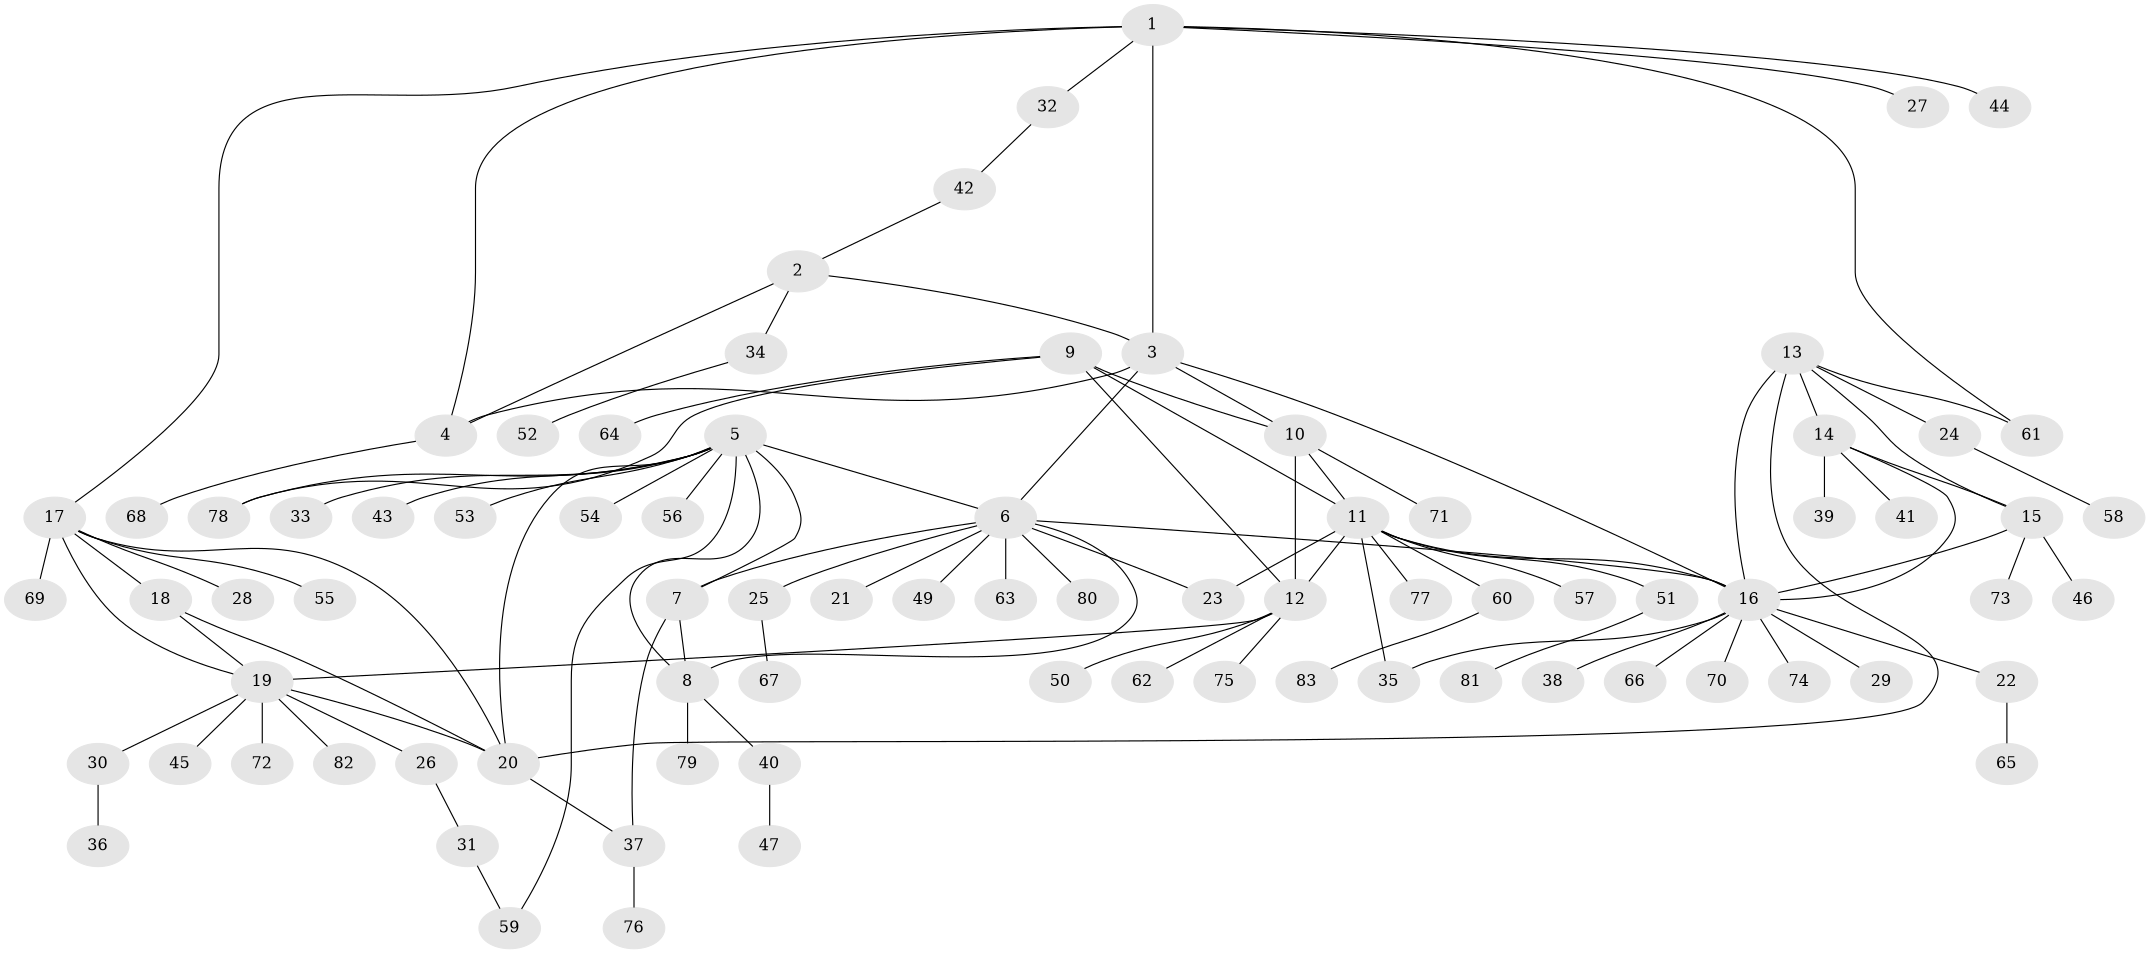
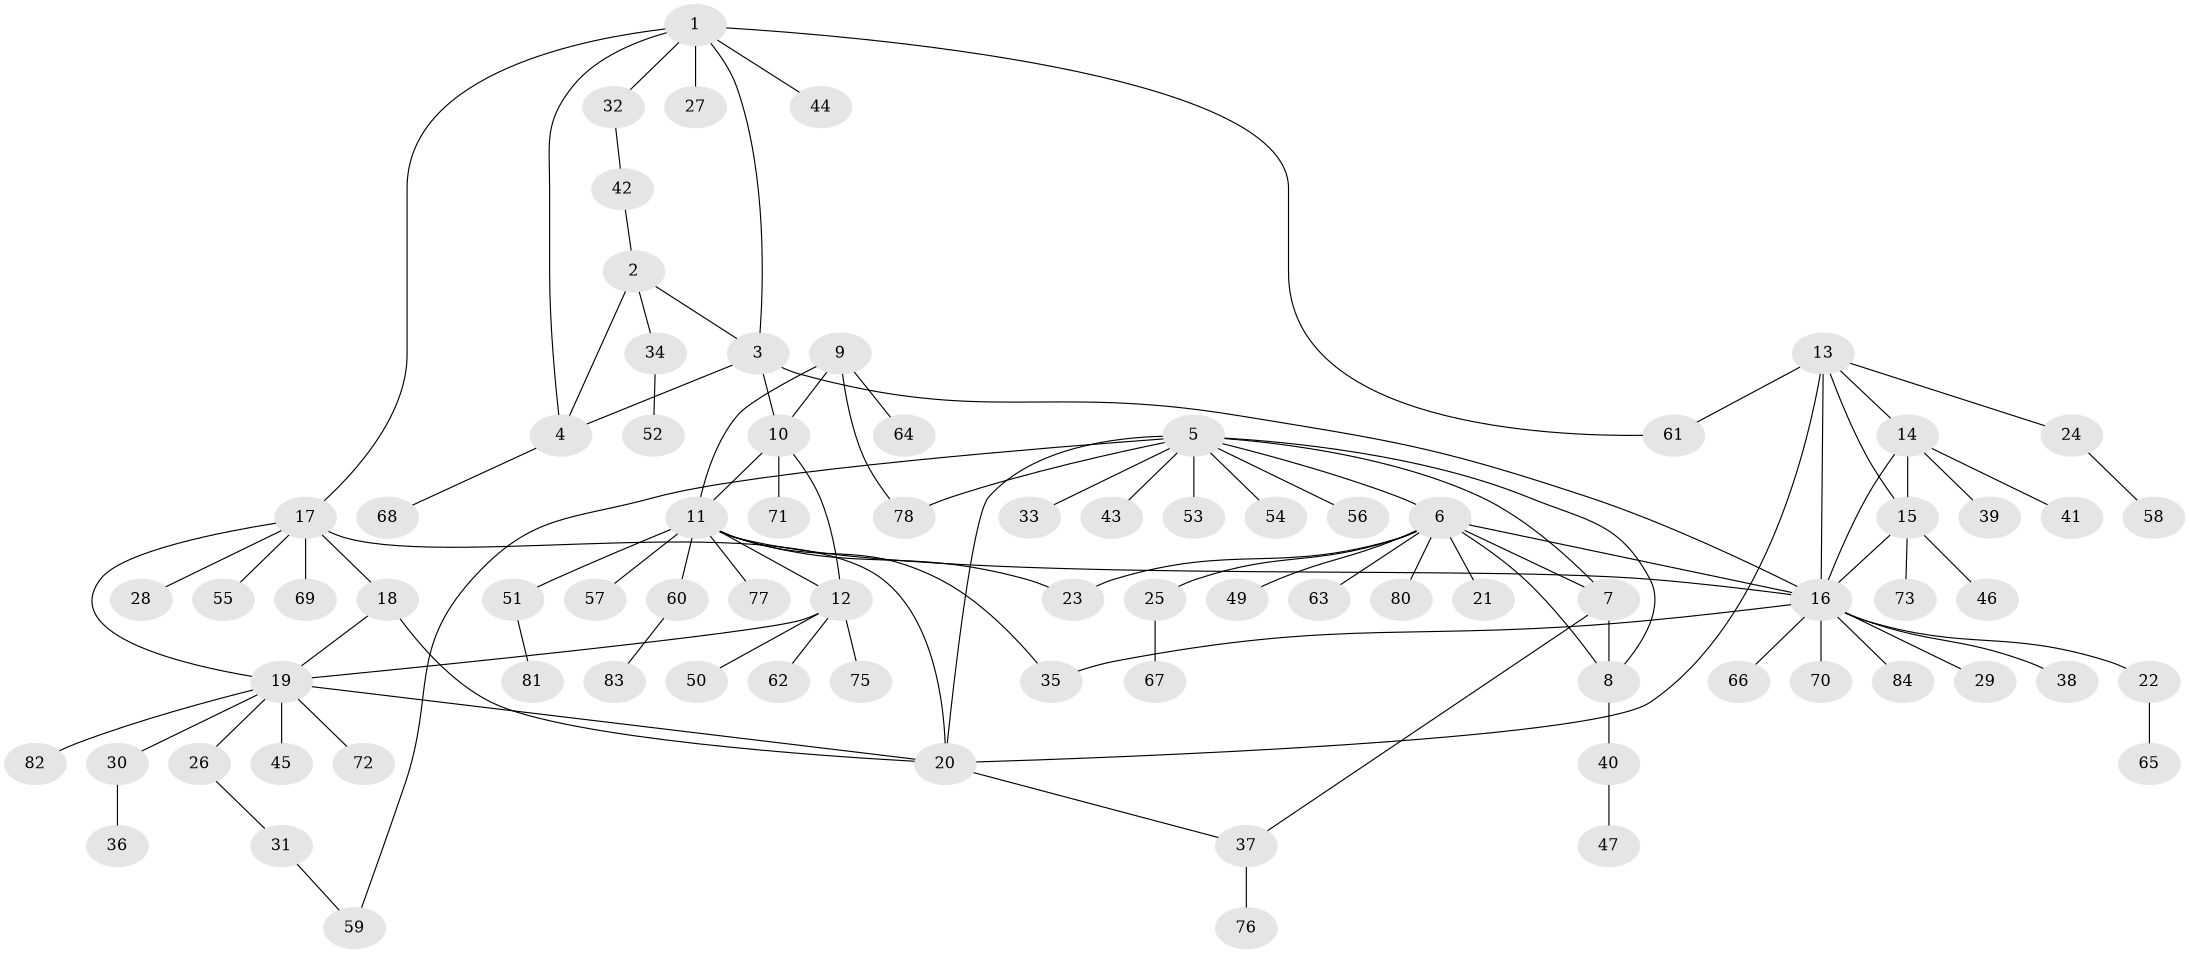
  graph {
    node [color=gray90 style=filled]
    1
    3
    4
    17
    27
    32
    44
    61
    2
    34
    6
    10
    16
    68
    20
    19
    18
    28
    55
    69
    42
    52
    7
    8
    21
    23
    25
    49
    63
    80
    12
    11
    71
    35
    22
    29
    38
    66
    70
-   74
+   74 [label=84]
    5
    33
    43
    53
    54
    56
    59
    78
    37
    40
-   79
    67
    50
    62
    75
    76
    47
    9
    64
    51
    57
    60
    77
    81
    83
    26
    30
    45
    72
    82
    13
    14
    15
    24
    39
    41
    46
    73
    58
    65
    31
    36
    1 -- 3
    1 -- 4
    1 -- 17
    1 -- 27
    1 -- 32
    1 -- 44
    1 -- 61
    3 -- 4
-   3 -- 6
    3 -- 10
    3 -- 16
    4 -- 68
    17 -- 20
    17 -- 19
    17 -- 18
    17 -- 28
    17 -- 55
    17 -- 69
    32 -- 42
    2 -- 3
    2 -- 4
    2 -- 34
    34 -- 52
    6 -- 16
    6 -- 7
    6 -- 8
    6 -- 21
    6 -- 23
    6 -- 25
    6 -- 49
    6 -- 63
    6 -- 80
    10 -- 12
    10 -- 11
    10 -- 71
    16 -- 35
    16 -- 22
    16 -- 29
    16 -- 38
    16 -- 66
    16 -- 70
    16 -- 74
    20 -- 37
    19 -- 20
    19 -- 26
    19 -- 30
    19 -- 45
    19 -- 72
    19 -- 82
    18 -- 20
    18 -- 19
    42 -- 2
    7 -- 8
    7 -- 37
    8 -- 40
-   8 -- 79
    25 -- 67
    12 -- 19
    12 -- 50
    12 -- 62
    12 -- 75
    11 -- 16
    11 -- 23
    11 -- 12
    11 -- 35
    11 -- 51
    11 -- 57
    11 -- 60
    11 -- 77
    22 -- 65
    5 -- 6
    5 -- 20
    5 -- 7
    5 -- 8
    5 -- 33
    5 -- 43
    5 -- 53
    5 -- 54
    5 -- 56
    5 -- 59
    5 -- 78
    37 -- 76
    40 -- 47
    9 -- 10
-   9 -- 12
    9 -- 11
    9 -- 78
    9 -- 64
    51 -- 81
    60 -- 83
    26 -- 31
    30 -- 36
    13 -- 61
    13 -- 16
    13 -- 20
    13 -- 14
    13 -- 15
    13 -- 24
    14 -- 16
    14 -- 15
    14 -- 39
    14 -- 41
    15 -- 16
    15 -- 46
    15 -- 73
    24 -- 58
    31 -- 59
  }
